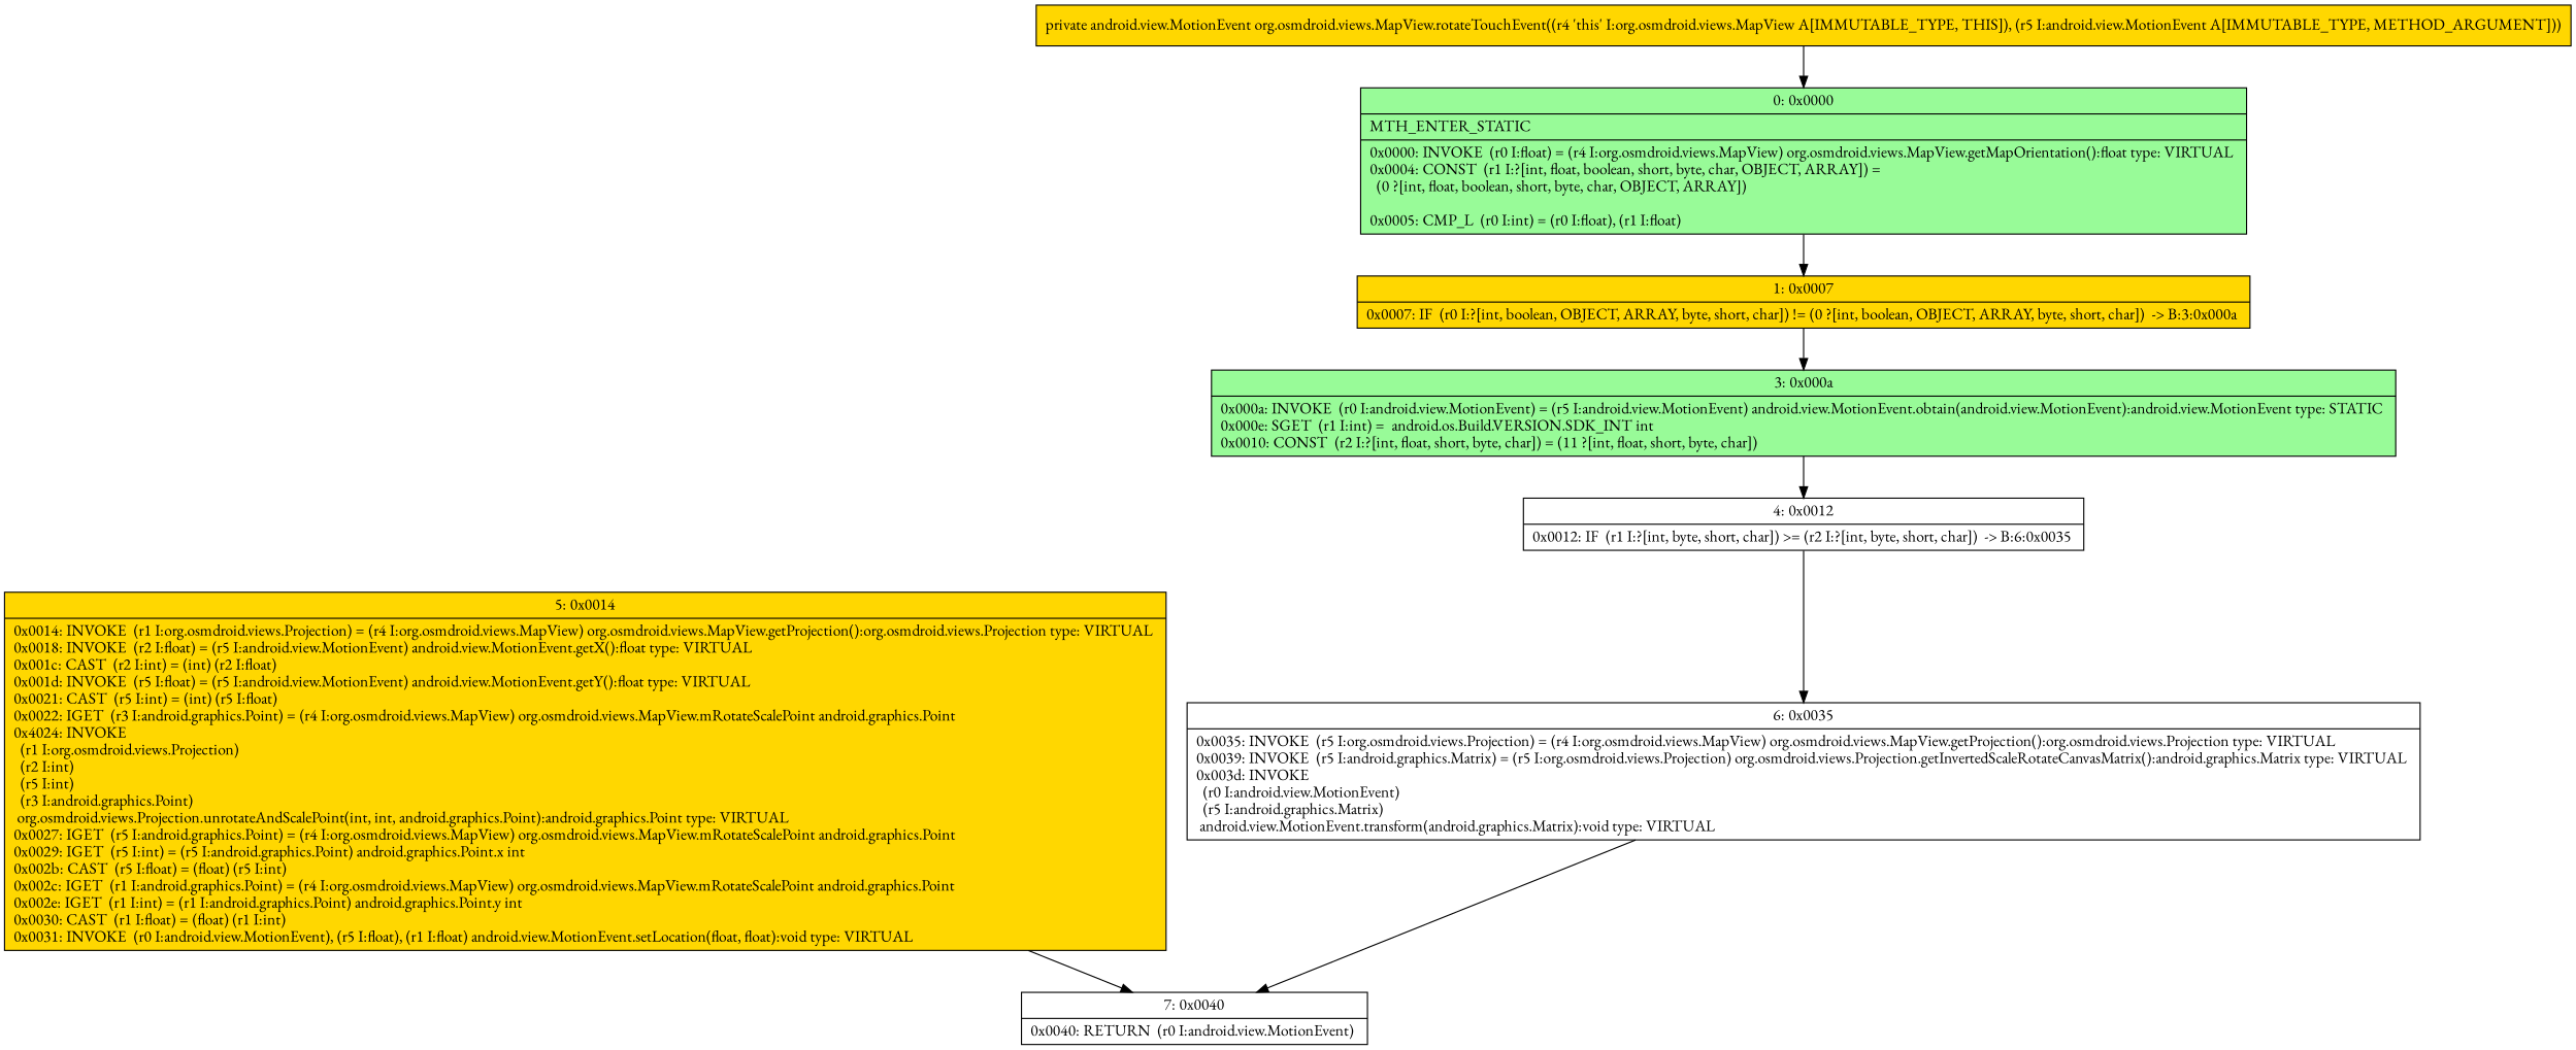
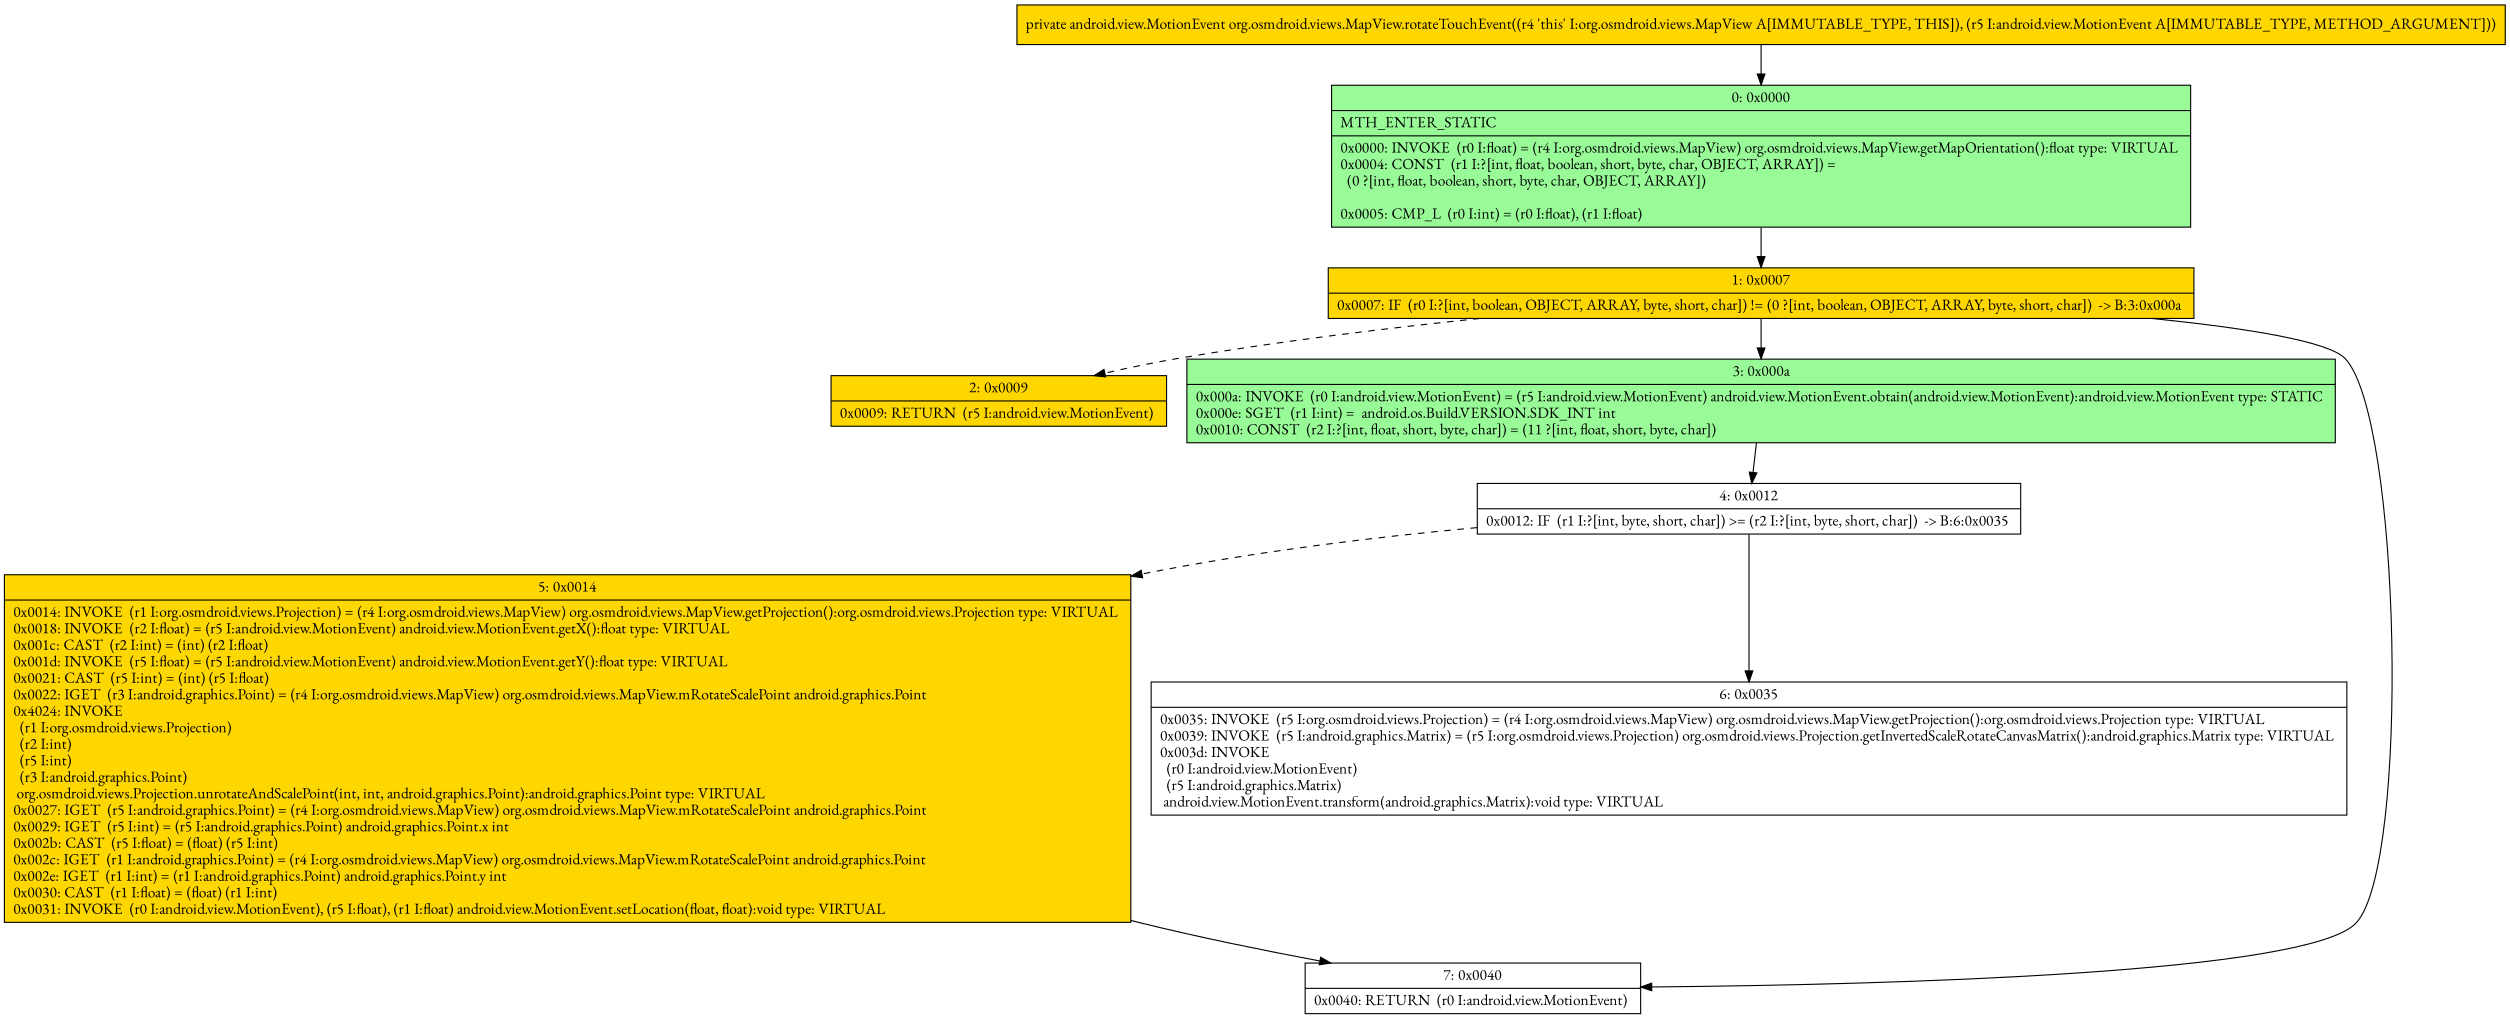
  digraph {
    fontname="EB Garamond"
    node [fillcolor=gold fontname="EB Garamond" shape=record style=filled]
    edge [fontname="EB Garamond"]
    n1 [fillcolor=palegreen label="{0\:\ 0x0000|MTH_ENTER_STATIC\l|0x0000: INVOKE  (r0 I:float) = (r4 I:org.osmdroid.views.MapView) org.osmdroid.views.MapView.getMapOrientation():float type: VIRTUAL \l0x0004: CONST  (r1 I:?[int, float, boolean, short, byte, char, OBJECT, ARRAY]) = \l  (0 ?[int, float, boolean, short, byte, char, OBJECT, ARRAY])\l \l0x0005: CMP_L  (r0 I:int) = (r0 I:float), (r1 I:float) \l}"]
    n2 [label="{1\:\ 0x0007|0x0007: IF  (r0 I:?[int, boolean, OBJECT, ARRAY, byte, short, char]) != (0 ?[int, boolean, OBJECT, ARRAY, byte, short, char])  \-\> B:3:0x000a \l}"]
+   n3 [label="{2\:\ 0x0009|0x0009: RETURN  (r5 I:android.view.MotionEvent) \l}"]
    n4 [fillcolor=palegreen label="{3\:\ 0x000a|0x000a: INVOKE  (r0 I:android.view.MotionEvent) = (r5 I:android.view.MotionEvent) android.view.MotionEvent.obtain(android.view.MotionEvent):android.view.MotionEvent type: STATIC \l0x000e: SGET  (r1 I:int) =  android.os.Build.VERSION.SDK_INT int \l0x0010: CONST  (r2 I:?[int, float, short, byte, char]) = (11 ?[int, float, short, byte, char]) \l}"]
    n5 [fillcolor=white label="{4\:\ 0x0012|0x0012: IF  (r1 I:?[int, byte, short, char]) \>= (r2 I:?[int, byte, short, char])  \-\> B:6:0x0035 \l}"]
    n6 [label="{5\:\ 0x0014|0x0014: INVOKE  (r1 I:org.osmdroid.views.Projection) = (r4 I:org.osmdroid.views.MapView) org.osmdroid.views.MapView.getProjection():org.osmdroid.views.Projection type: VIRTUAL \l0x0018: INVOKE  (r2 I:float) = (r5 I:android.view.MotionEvent) android.view.MotionEvent.getX():float type: VIRTUAL \l0x001c: CAST  (r2 I:int) = (int) (r2 I:float) \l0x001d: INVOKE  (r5 I:float) = (r5 I:android.view.MotionEvent) android.view.MotionEvent.getY():float type: VIRTUAL \l0x0021: CAST  (r5 I:int) = (int) (r5 I:float) \l0x0022: IGET  (r3 I:android.graphics.Point) = (r4 I:org.osmdroid.views.MapView) org.osmdroid.views.MapView.mRotateScalePoint android.graphics.Point \l0x4024: INVOKE  \l  (r1 I:org.osmdroid.views.Projection)\l  (r2 I:int)\l  (r5 I:int)\l  (r3 I:android.graphics.Point)\l org.osmdroid.views.Projection.unrotateAndScalePoint(int, int, android.graphics.Point):android.graphics.Point type: VIRTUAL \l0x0027: IGET  (r5 I:android.graphics.Point) = (r4 I:org.osmdroid.views.MapView) org.osmdroid.views.MapView.mRotateScalePoint android.graphics.Point \l0x0029: IGET  (r5 I:int) = (r5 I:android.graphics.Point) android.graphics.Point.x int \l0x002b: CAST  (r5 I:float) = (float) (r5 I:int) \l0x002c: IGET  (r1 I:android.graphics.Point) = (r4 I:org.osmdroid.views.MapView) org.osmdroid.views.MapView.mRotateScalePoint android.graphics.Point \l0x002e: IGET  (r1 I:int) = (r1 I:android.graphics.Point) android.graphics.Point.y int \l0x0030: CAST  (r1 I:float) = (float) (r1 I:int) \l0x0031: INVOKE  (r0 I:android.view.MotionEvent), (r5 I:float), (r1 I:float) android.view.MotionEvent.setLocation(float, float):void type: VIRTUAL \l}"]
    n7 [fillcolor=white label="{6\:\ 0x0035|0x0035: INVOKE  (r5 I:org.osmdroid.views.Projection) = (r4 I:org.osmdroid.views.MapView) org.osmdroid.views.MapView.getProjection():org.osmdroid.views.Projection type: VIRTUAL \l0x0039: INVOKE  (r5 I:android.graphics.Matrix) = (r5 I:org.osmdroid.views.Projection) org.osmdroid.views.Projection.getInvertedScaleRotateCanvasMatrix():android.graphics.Matrix type: VIRTUAL \l0x003d: INVOKE  \l  (r0 I:android.view.MotionEvent)\l  (r5 I:android.graphics.Matrix)\l android.view.MotionEvent.transform(android.graphics.Matrix):void type: VIRTUAL \l}"]
    n8 [fillcolor=white label="{7\:\ 0x0040|0x0040: RETURN  (r0 I:android.view.MotionEvent) \l}"]
    n9 [label="{private android.view.MotionEvent org.osmdroid.views.MapView.rotateTouchEvent((r4 'this' I:org.osmdroid.views.MapView A[IMMUTABLE_TYPE, THIS]), (r5 I:android.view.MotionEvent A[IMMUTABLE_TYPE, METHOD_ARGUMENT])) }"]
    n1 -> n2
+   n2 -> n3 [style=dashed]
    n2 -> n4
    n4 -> n5
+   n5 -> n6 [style=dashed]
    n5 -> n7
    n6 -> n8
-   n7 -> n8
+   n2 -> n8
    n9 -> n1
  }
